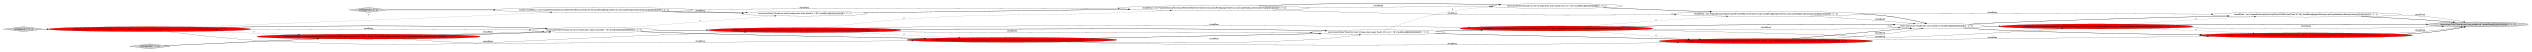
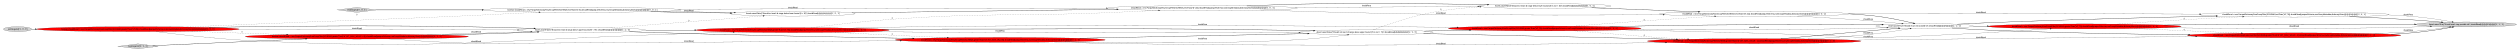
  digraph {
    rankdir=LR
    fontname="Liberation Sans"
    node [fillcolor=white shape=ellipse style=filled fontname="Liberation Sans"]
    edge [style=bold fontname="Liberation Sans"]
    n1 [label="Assert.assertFalse(\"Should not read: id range above upper bound (79 is not > 79)\",shouldRead)@@@6@@@['1', '1', '0']"]
    n2 [label="Assert.assertFalse(\"Should not read: id range below lower bound (30 is not < 30)\",shouldRead)@@@6@@@['0', '0', '1']"]
    n3 [fillcolor=red label="shouldRead = new ParquetDictionaryRowGroupFilter(SCHEMA,greaterThan(\"id\",INT_MAX_VALUE - 1)).shouldRead(parquetSchema,rowGroupMetadata,dictionaryStore)@@@7@@@['0', '1', '0']"]
    n4 [fillcolor=red label="shouldRead = new ParquetDictionaryRowGroupFilter(SCHEMA,greaterThan(\"id\",78)).shouldRead(parquetSchema,rowGroupMetadata,dictionaryStore)@@@7@@@['1', '0', '0']"]
    n5 [label="Assert.assertFalse(\"Should not read: id range below lower bound (5 < 30)\",shouldRead)@@@4@@@['0', '0', '1']"]
    n6 [label="shouldRead = new ParquetDictionaryRowGroupFilter(SCHEMA,lessThan(\"id\",30)).shouldRead(parquetSchema,rowGroupMetadata,dictionaryStore)@@@5@@@['0', '0', '1']"]
    n7 [fillcolor=red label="shouldRead = new ParquetDictionaryRowGroupFilter(SCHEMA,greaterThan(\"id\",INT_MAX_VALUE)).shouldRead(parquetSchema,rowGroupMetadata,dictionaryStore)@@@5@@@['0', '1', '0']"]
    n8 [label="shouldRead = new ParquetDictionaryRowGroupFilter(SCHEMA,lessThan(\"id\",79)).shouldRead(parquetSchema,rowGroupMetadata,dictionaryStore)@@@9@@@['0', '0', '1']"]
    n9 [fillcolor=lightgray label="Assert.assertTrue(\"Should read: may possible ids\",shouldRead)@@@10@@@['1', '1', '1']"]
    n10 [fillcolor=lightgray label="testIntegerGt['0', '1', '0']" shape=diamond]
    n11 [fillcolor=red label="boolean shouldRead = new ParquetDictionaryRowGroupFilter(SCHEMA,greaterThan(\"id\",INT_MAX_VALUE + 6)).shouldRead(parquetSchema,rowGroupMetadata,dictionaryStore)@@@3@@@['0', '1', '0']"]
    n12 [label="shouldRead = new ParquetDictionaryRowGroupFilter(SCHEMA,lessThan(\"id\",31)).shouldRead(parquetSchema,rowGroupMetadata,dictionaryStore)@@@7@@@['0', '0', '1']"]
    n13 [label="Assert.assertFalse(\"Should not read: id range above upper bound (85 < 79)\",shouldRead)@@@4@@@['1', '1', '0']"]
    n14 [fillcolor=red label="shouldRead = new ParquetDictionaryRowGroupFilter(SCHEMA,greaterThan(\"id\",INT_MAX_VALUE - 4)).shouldRead(parquetSchema,rowGroupMetadata,dictionaryStore)@@@9@@@['0', '1', '0']"]
    n15 [label="Assert.assertTrue(\"Should read: one possible id\",shouldRead)@@@8@@@['1', '1', '1']"]
    n16 [label="boolean shouldRead = new ParquetDictionaryRowGroupFilter(SCHEMA,lessThan(\"id\",5)).shouldRead(parquetSchema,rowGroupMetadata,dictionaryStore)@@@3@@@['0', '0', '1']"]
    n17 [fillcolor=lightgray label="testIntegerLt['0', '0', '1']" shape=diamond]
    n18 [fillcolor=red label="shouldRead = new ParquetDictionaryRowGroupFilter(SCHEMA,greaterThan(\"id\",79)).shouldRead(parquetSchema,rowGroupMetadata,dictionaryStore)@@@5@@@['1', '0', '0']"]
    n19 [fillcolor=red label="shouldRead = new ParquetDictionaryRowGroupFilter(SCHEMA,greaterThan(\"id\",75)).shouldRead(parquetSchema,rowGroupMetadata,dictionaryStore)@@@9@@@['1', '0', '0']"]
-   n20 [fillcolor=lightgray label="testIntegerGt['1', '0', '0']" shape=diamond]
+   n20 [fillcolor=lightgray label="testIntegerGt['1', '0', '0']"]
    n21 [fillcolor=red label="boolean shouldRead = new ParquetDictionaryRowGroupFilter(SCHEMA,greaterThan(\"id\",85)).shouldRead(parquetSchema,rowGroupMetadata,dictionaryStore)@@@3@@@['1', '0', '0']"]
    n1 -> n2 [label=0 style=dashed]
    n1 -> n3
    n1 -> n4
    n2 -> n12
    n3 -> n14 [label=shouldRead style=solid]
    n3 -> n15
    n3 -> n15 [label=shouldRead style=solid]
    n4 -> n3 [label=0 style=dashed]
    n4 -> n12 [label=0 style=dashed]
    n4 -> n15
    n4 -> n15 [label=shouldRead style=solid]
    n4 -> n19 [label=shouldRead style=solid]
    n5 -> n6
    n6 -> n2 [label=shouldRead style=solid]
    n6 -> n2
    n6 -> n12 [label=shouldRead style=solid]
    n7 -> n1 [label=shouldRead style=solid]
    n7 -> n1
    n7 -> n3 [label=shouldRead style=solid]
    n8 -> n9 [label=shouldRead style=solid]
    n8 -> n9
    n10 -> n11
    n11 -> n7 [label=shouldRead style=solid]
    n11 -> n13 [label=shouldRead style=solid]
    n11 -> n13
    n12 -> n8 [label=shouldRead style=solid]
    n12 -> n15
    n12 -> n15 [label=shouldRead style=solid]
    n13 -> n5 [label=0 style=dashed]
    n13 -> n7
    n13 -> n18
    n14 -> n9 [label=shouldRead style=solid]
    n14 -> n9
    n15 -> n8
    n15 -> n14
    n15 -> n19
    n16 -> n5 [label=shouldRead style=solid]
    n16 -> n5
    n16 -> n6 [label=shouldRead style=solid]
    n17 -> n16
    n18 -> n1
    n18 -> n1 [label=shouldRead style=solid]
    n18 -> n4 [label=shouldRead style=solid]
    n18 -> n6 [label=0 style=dashed]
    n18 -> n7 [label=0 style=dashed]
    n19 -> n8 [label=0 style=dashed]
    n19 -> n9
    n19 -> n9 [label=shouldRead style=solid]
    n19 -> n14 [label=0 style=dashed]
    n20 -> n21
    n21 -> n11 [label=0 style=dashed]
    n21 -> n13 [label=shouldRead style=solid]
    n21 -> n13
    n21 -> n16 [label=0 style=dashed]
    n21 -> n18 [label=shouldRead style=solid]
  }
